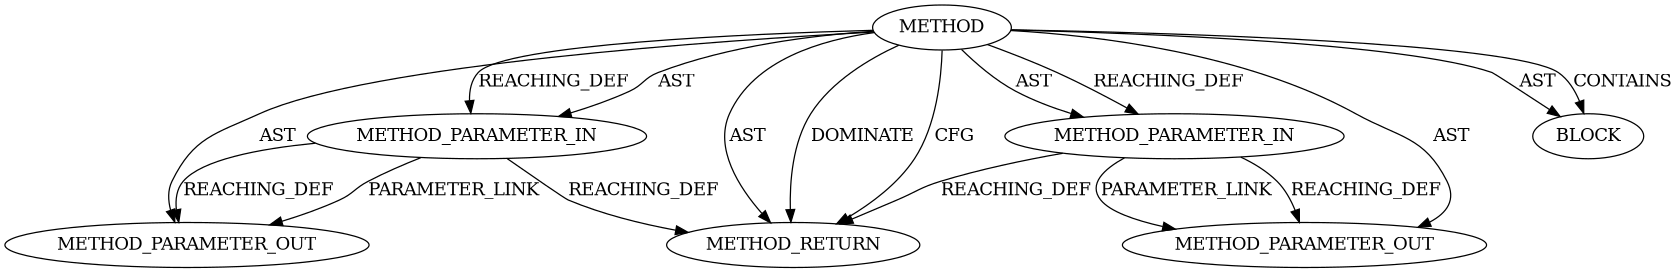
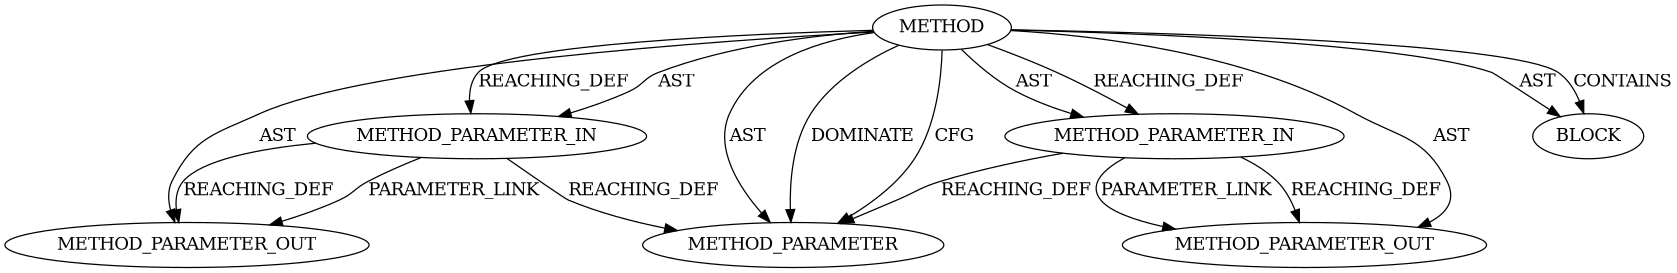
  digraph {
    node [CODE=p1 EVALUATION_STRATEGY=BY_VALUE IS_VARIADIC=false ORDER=1 TYPE_FULL_NAME=ANY]
    n1 [INDEX=1 NAME=p1 label=METHOD_PARAMETER_IN]
    n2 [INDEX=1 NAME=p1 label=METHOD_PARAMETER_OUT]
-   n3 [CODE=RET ORDER=2 label=METHOD_RETURN IS_VARIADIC=""]
+   n3 [CODE=RET ORDER=2 label=METHOD_PARAMETER IS_VARIADIC=""]
    n4 [CODE=p2 INDEX=2 NAME=p2 ORDER=2 label=METHOD_PARAMETER_IN]
    n5 [CODE=p2 INDEX=2 NAME=p2 ORDER=2 label=METHOD_PARAMETER_OUT]
    n6 [AST_PARENT_FULL_NAME="<global>" AST_PARENT_TYPE=NAMESPACE_BLOCK CODE="<empty>" FILENAME="<empty>" FULL_NAME=tcp_sock_set_cork IS_EXTERNAL=true NAME=tcp_sock_set_cork ORDER=0 label=METHOD EVALUATION_STRATEGY="" IS_VARIADIC="" TYPE_FULL_NAME=""]
    n7 [ARGUMENT_INDEX=1 CODE="<empty>" label=BLOCK EVALUATION_STRATEGY="" IS_VARIADIC=""]
    n1 -> n2 [label=PARAMETER_LINK]
    n1 -> n2 [VARIABLE=p1 label=REACHING_DEF]
    n1 -> n3 [VARIABLE=p1 label=REACHING_DEF]
    n4 -> n3 [VARIABLE=p2 label=REACHING_DEF]
    n4 -> n5 [VARIABLE=p2 label=REACHING_DEF]
    n4 -> n5 [label=PARAMETER_LINK]
    n6 -> n1 [label=REACHING_DEF]
    n6 -> n1 [label=AST]
    n6 -> n2 [label=AST]
    n6 -> n3 [label=AST]
    n6 -> n3 [label=DOMINATE]
    n6 -> n3 [label=CFG]
    n6 -> n4 [label=REACHING_DEF]
    n6 -> n4 [label=AST]
    n6 -> n5 [label=AST]
    n6 -> n7 [label=AST]
    n6 -> n7 [label=CONTAINS]
  }
